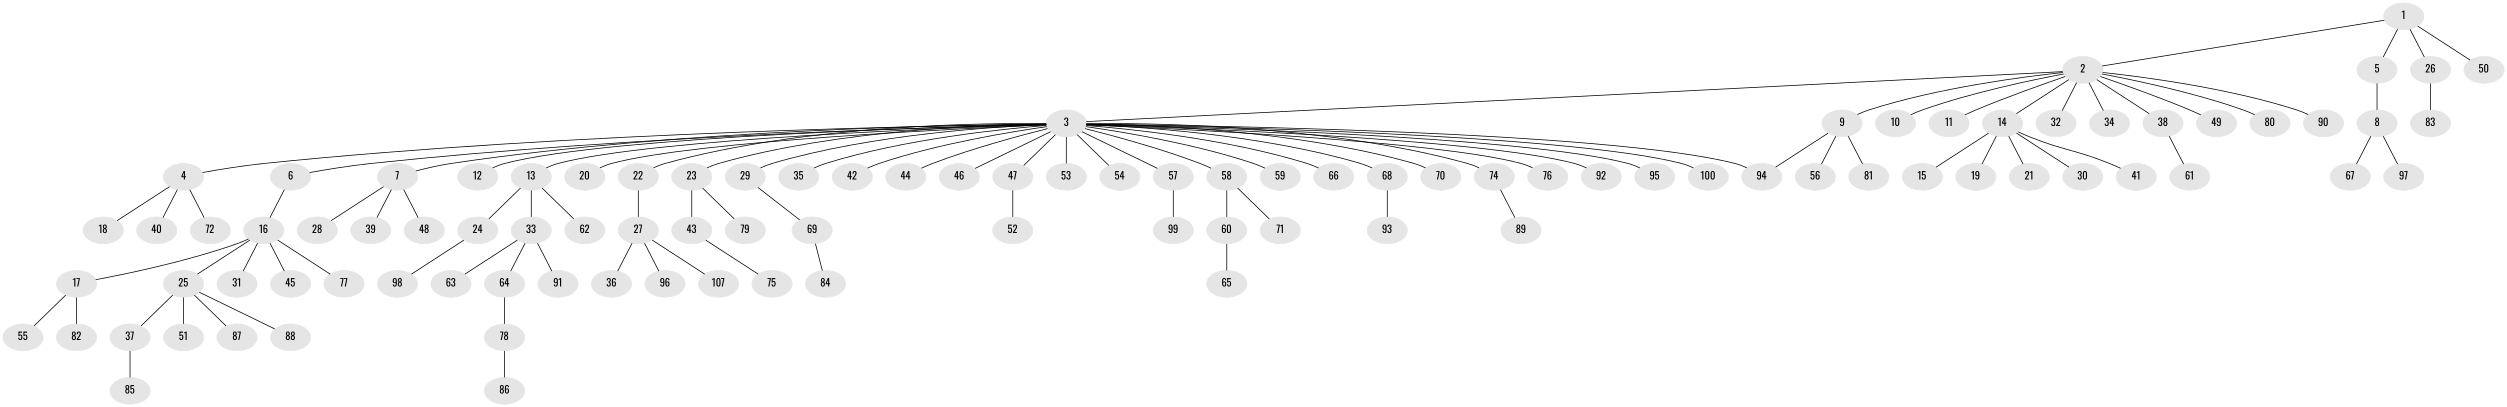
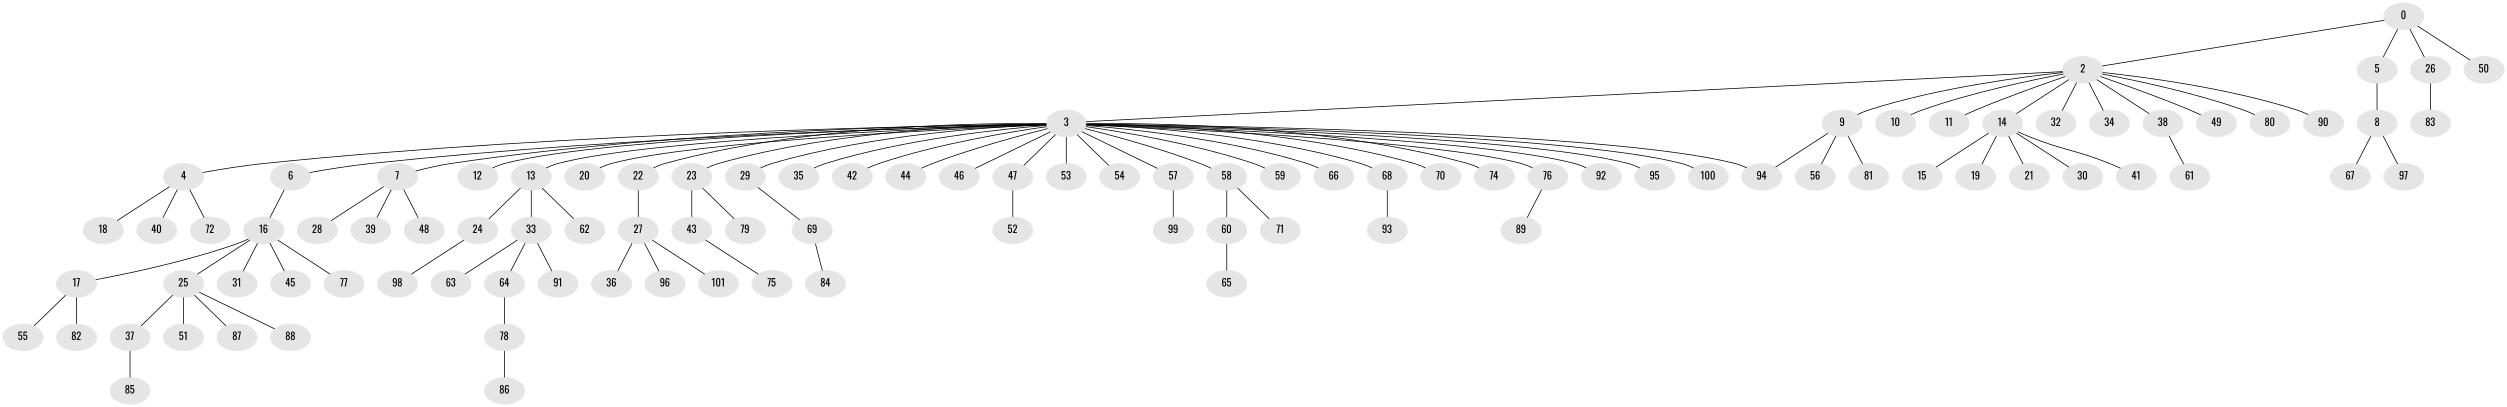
  graph {
    fontname=Oswald
    node [color=gray90 fontname=Oswald style=filled]
    edge [fontname=Oswald]
-   1
+   1 [label=0]
    2
    5
    26
    50
    3
    9
    10
    11
    14
    32
    34
    38
    49
    80
    90
    8
    83
    4
    6
    7
    12
    13
    20
    22
    23
    29
    35
    42
    44
    46
    47
    53
    54
    57
    58
    59
    66
    68
    70
    74
    76
    92
    94
    95
    100
    56
    81
    15
    19
    21
    30
    41
    61
    18
    40
    72
    16
    28
    39
    48
    24
    33
    62
    27
    43
    79
    69
    52
    99
    60
    71
    93
    89
    67
    97
    17
    25
    31
    45
    77
    98
    63
    64
    91
    55
    82
    37
    51
    87
    88
    36
    96
-   101 [label=107]
+   101
    75
    85
    84
    78
    65
    86
    1 -- 2
    1 -- 5
    1 -- 26
    1 -- 50
    2 -- 3
    2 -- 9
    2 -- 10
    2 -- 11
    2 -- 14
    2 -- 32
    2 -- 34
    2 -- 38
    2 -- 49
    2 -- 80
    2 -- 90
    5 -- 8
    26 -- 83
    3 -- 4
    3 -- 6
    3 -- 7
    3 -- 12
    3 -- 13
    3 -- 20
    3 -- 22
    3 -- 23
    3 -- 29
    3 -- 35
    3 -- 42
    3 -- 44
    3 -- 46
    3 -- 47
    3 -- 53
    3 -- 54
    3 -- 57
    3 -- 58
    3 -- 59
    3 -- 66
    3 -- 68
    3 -- 70
    3 -- 74
    3 -- 76
    3 -- 92
    3 -- 94
    3 -- 95
    3 -- 100
    9 -- 94
    9 -- 56
    9 -- 81
    14 -- 15
    14 -- 19
    14 -- 21
    14 -- 30
    14 -- 41
    38 -- 61
    8 -- 67
    8 -- 97
    4 -- 18
    4 -- 40
    4 -- 72
    6 -- 16
    7 -- 28
    7 -- 39
    7 -- 48
    13 -- 24
    13 -- 33
    13 -- 62
    22 -- 27
    23 -- 43
    23 -- 79
    29 -- 69
    47 -- 52
    57 -- 99
    58 -- 60
    58 -- 71
    68 -- 93
-   74 -- 89
+   76 -- 89
    16 -- 17
    16 -- 25
    16 -- 31
    16 -- 45
    16 -- 77
    24 -- 98
    33 -- 63
    33 -- 64
    33 -- 91
    27 -- 36
    27 -- 96
    27 -- 101
    43 -- 75
    69 -- 84
    60 -- 65
    17 -- 55
    17 -- 82
    25 -- 37
    25 -- 51
    25 -- 87
    25 -- 88
    64 -- 78
    37 -- 85
    78 -- 86
  }
